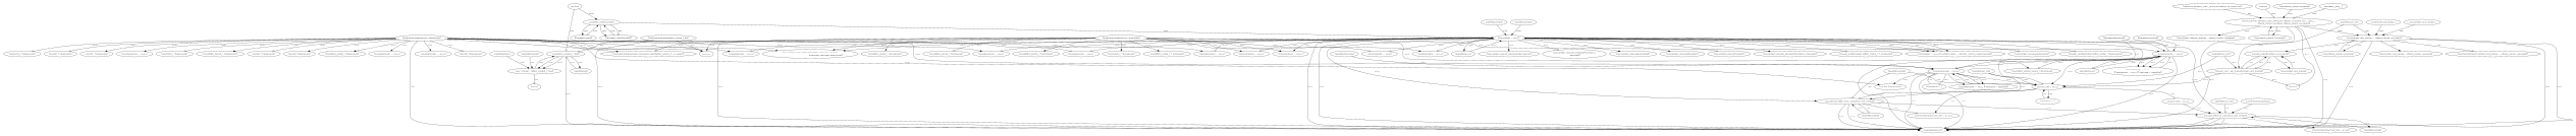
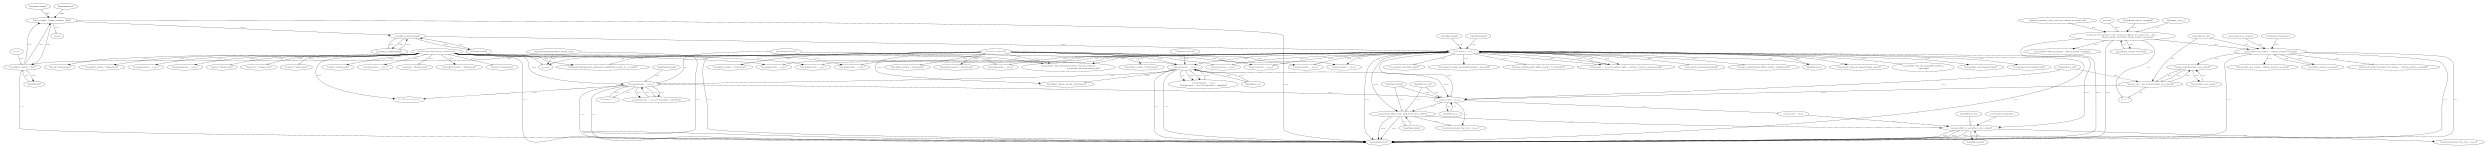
  digraph {
    fontname="Comic Neue"
    node [fontname="Comic Neue"]
    edge [arrowhead=odot fontname="Comic Neue"]
    n1 [label="(Call,remove_effect_from_output(out_ctxt, context))"]
    n2 [label="(Call,add_effect_to_output(out_ctxt, context))"]
    n3 [label="(ControlStructure,if (out_ctxt != NULL))"]
    n4 [label="(Identifier,context)"]
    n5 [label="(MethodReturn,int)"]
    n6 [label="(Identifier,context)"]
    n7 [label="(ControlStructure,if (out_ctxt != NULL))"]
    n8 [label="(Call,out_ctxt != NULL)"]
    n9 [label="(Call,out_ctxt != NULL)"]
    n10 [label="(Identifier,NULL)"]
    n11 [label="(Call,out_ctxt = get_output(context->out_handle))"]
    n12 [label="(Call,get_output(context->out_handle))"]
    n13 [label="(Block,)"]
    n14 [label="(Call,context->out_handle)"]
    n15 [label="(Call,context->out_handle == offload_param->ioHandle)"]
    n16 [label="(Call,context->out_handle = offload_param->ioHandle)"]
    n17 [label="(Call,offload_param->ioHandle)"]
    n18 [label="(ControlStructure,if (context->out_handle == offload_param->ioHandle))"]
    n19 [label="(Call,ALOGV(\"%s EFFECT_CMD_OFFLOAD offload %d output %d\", __func__,\n              offload_param->isOffload, offload_param->ioHandle))"]
    n20 [label="(Call,context->offload_enabled = offload_param->isOffload)"]
    n21 [label="(Call,offload_param->ioHandle)"]
    n22 [label="(Call,pCmdData == NULL)"]
    n23 [label="(Call,pReplyData == NULL)"]
    n24 [label="(Call,(effect_offload_param_t*)pCmdData)"]
    n25 [label="(Identifier,NULL)"]
    n26 [label="(Call,pCmdData == NULL\n || pReplyData == NULL || *replySize != sizeof(int))"]
    n27 [label="(Call,pReplyData == NULL || *replySize != sizeof(int))"]
    n28 [label="(Call,(int *)pReplyData)"]
    n29 [label="(Identifier,NULL)"]
-   n30 [label="(MethodParameterIn,void *pCmdData)"]
+   n30 [label="(Call,void *pCmdData)"]
    n31 [label="(Call,(effect_param_t *)pCmdData)"]
-   n32 [label="(Call,(uint32_t *)pCmdData)"]
    n33 [label="(Call,(effect_config_t *) pCmdData)"]
    n34 [label="(Call,pCmdData == NULL)"]
    n35 [label="(Call,pCmdData == NULL)"]
    n36 [label="(Call,memcpy(pReplyData, pCmdData, sizeof(effect_param_t) + q->psize))"]
    n37 [label="(Call,context->ops.command(context, cmdCode, cmdSize,\n                                          pCmdData, replySize, pReplyData))"]
    n38 [label="(Call,(effect_param_t *)pCmdData)"]
    n39 [label="(Call,pCmdData == NULL)"]
    n40 [label="(Call,(effect_param_t *)pCmdData)"]
    n41 [label="(Call,pCmdData == NULL)"]
    1000101
    n43 [label="(Call,context == NULL)"]
    n44 [label="(Call,pReplyData == NULL)"]
    n45 [label="(Call,context->ops.get_parameter(context, p, replySize))"]
    n46 [label="(Call,set_config(context, (effect_config_t *) pCmdData))"]
    n47 [label="(Call,context == NULL || context->state == EFFECT_STATE_UNINITIALIZED)"]
    n48 [label="(Call,context->ops.disable(context))"]
    n49 [label="(Call,get_config(context, (effect_config_t *)pReplyData))"]
    n50 [label="(Identifier,NULL)"]
    n51 [label="(Call,context->ops.set_device(context, device))"]
    n52 [label="(Call,pReplyData == NULL)"]
    n53 [label="(Call,context->ops.set_parameter(context, p,\n *replySize))"]
    n54 [label="(Call,pReplyData == NULL)"]
    n55 [label="(Call,context->ops.enable(context))"]
    n56 [label="(Call,context->ops.reset(context))"]
    n57 [label="(Call,context->ops.init(context))"]
    n58 [label="(Call,pReplyData == NULL)"]
    n59 [label="(Call,effect_exists(context))"]
    n60 [label="(Call,!effect_exists(context))"]
    n61 [label="(Identifier,context)"]
    n62 [label="(Call,* context = (effect_context_t *)self)"]
    n63 [label="(Call,(effect_context_t *)self)"]
    n64 [label="(Block,)"]
    n65 [label="(Identifier,self)"]
    n66 [label="(MethodParameterIn,effect_handle_t self)"]
    n67 [label="(MethodParameterIn,void *pReplyData)"]
    n68 [label="(Call,pReplyData == NULL)"]
    n69 [label="(Call,pReplyData == NULL)"]
    n70 [label="(Call,(int *)pReplyData)"]
    n71 [label="(Call,(int32_t *)pReplyData)"]
    n72 [label="(Call,(int *) pReplyData)"]
    n73 [label="(Call,(int *) pReplyData)"]
    n74 [label="(Call,pReplyData == NULL)"]
    n75 [label="(Call,(int32_t *)pReplyData)"]
    n76 [label="(Call,(effect_param_t *)pReplyData)"]
    n77 [label="(Call,(int *) pReplyData)"]
    n78 [label="(Call,(int *)pReplyData)"]
    n79 [label="(Call,(effect_config_t *)pReplyData)"]
    n80 [label="(Identifier,context)"]
    n81 [label="(Identifier,out_ctxt)"]
    n82 [label="(Identifier,context)"]
    n83 [label="(Call,offload_param->isOffload)"]
    n84 [label="(Identifier,out_ctxt)"]
    n85 [label="(Identifier,replySize)"]
    n86 [label="(Identifier,out_ctxt)"]
    n87 [label="(Identifier,context)"]
    n88 [label="(ControlStructure,break;)"]
    n89 [label="(Identifier,context)"]
    n90 [label="(Identifier,out_ctxt)"]
    n91 [label="(Identifier,pReplyData)"]
    n92 [label="(Call,context->out_handle)"]
    n93 [label="(Identifier,status)"]
    n94 [label="(Identifier,__func__)"]
    n95 [label="(Identifier,pCmdData)"]
    n96 [label="(Literal,\"%s EFFECT_CMD_OFFLOAD offload %d output %d\")"]
    n97 [label="(ControlStructure,break;)"]
    1000635
    1000113
    n1 -> n2 [arrowhead=normal label="DDG: "]
    n1 -> n3 [label="AST: "]
    n1 -> n4 [label="CFG: "]
    n1 -> n5 [arrowhead=diamond label="DDG: "]
    n1 -> n5 [arrowhead=normal label="DDG: "]
    n2 -> n5 [label="DDG: "]
    n2 -> n5 [label="DDG: "]
    n2 -> n5 [arrowhead=diamond label="DDG: "]
    n2 -> n6 [arrowhead=diamond label="CFG: "]
    n2 -> n7 [arrowhead=diamond label="AST: "]
    n4 -> n1 [arrowhead=normal label="AST: "]
    n6 -> n2 [arrowhead=normal label="AST: "]
    n8 -> n1 [arrowhead=normal label="DDG: "]
    n8 -> n3 [arrowhead=diamond label="AST: "]
    n8 -> n9 [label="DDG: "]
    n8 -> n10 [arrowhead=normal label="CFG: "]
    n9 -> n2 [arrowhead=diamond label="DDG: "]
    n10 -> n8 [arrowhead=diamond label="AST: "]
    n11 -> n8 [arrowhead=normal label="DDG: "]
    n11 -> n12 [arrowhead=normal label="CFG: "]
    n11 -> n13 [label="AST: "]
    n12 -> n11 [label="AST: "]
    n12 -> n11 [label="DDG: "]
    n12 -> n14 [arrowhead=diamond label="CFG: "]
    n14 -> n12 [arrowhead=diamond label="AST: "]
    n15 -> n5 [arrowhead=diamond label="DDG: "]
    n15 -> n5 [arrowhead=diamond label="DDG: "]
    n15 -> n5 [label="DDG: "]
    n15 -> n12 [arrowhead=normal label="DDG: "]
    n15 -> n16 [arrowhead=diamond label="DDG: "]
    n15 -> n17 [arrowhead=normal label="CFG: "]
    n15 -> n18 [label="AST: "]
    n17 -> n15 [label="AST: "]
    n19 -> n5 [arrowhead=normal label="DDG: "]
    n19 -> n5 [label="DDG: "]
    n19 -> n13 [label="AST: "]
    n19 -> n15 [arrowhead=normal label="DDG: "]
    n19 -> n20 [arrowhead=diamond label="DDG: "]
    n19 -> n21 [arrowhead=normal label="CFG: "]
    n21 -> n19 [arrowhead=normal label="AST: "]
    n22 -> n5 [arrowhead=normal label="DDG: "]
    n22 -> n5 [arrowhead=normal label="DDG: "]
    n22 -> n8 [arrowhead=diamond label="DDG: "]
    n22 -> n23 [label="DDG: "]
    n22 -> n24 [label="DDG: "]
    n22 -> n25 [label="CFG: "]
    n22 -> n26 [arrowhead=diamond label="AST: "]
    n22 -> n26 [arrowhead=normal label="DDG: "]
    n22 -> n26 [arrowhead=diamond label="DDG: "]
    n23 -> n5 [label="DDG: "]
    n23 -> n5 [arrowhead=diamond label="DDG: "]
    n23 -> n8 [label="DDG: "]
    n23 -> n27 [label="AST: "]
    n23 -> n27 [arrowhead=diamond label="DDG: "]
    n23 -> n27 [arrowhead=diamond label="DDG: "]
    n23 -> n28 [arrowhead=normal label="DDG: "]
    n23 -> n29 [label="CFG: "]
    n25 -> n22 [arrowhead=diamond label="AST: "]
    n26 -> n22 [label="CFG: "]
    n27 -> n23 [arrowhead=diamond label="CFG: "]
    n29 -> n23 [label="AST: "]
    n30 -> n5 [label="DDG: "]
    n30 -> n22 [arrowhead=normal label="DDG: "]
    n30 -> n24 [arrowhead=diamond label="DDG: "]
    n30 -> n31 [arrowhead=normal label="DDG: "]
-   n30 -> n32 [arrowhead=diamond label="DDG: "]
    n30 -> n33 [arrowhead=normal label="DDG: "]
    n30 -> n34 [arrowhead=diamond label="DDG: "]
    n30 -> n35 [label="DDG: "]
    n30 -> n36 [label="DDG: "]
    n30 -> n37 [arrowhead=normal label="DDG: "]
    n30 -> n38 [label="DDG: "]
    n30 -> n39 [arrowhead=normal label="DDG: "]
    n30 -> n40 [arrowhead=normal label="DDG: "]
    n30 -> n41 [arrowhead=normal label="DDG: "]
    n30 -> 1000101 [arrowhead=normal label="AST: "]
    n43 -> n1 [arrowhead=diamond label="DDG: "]
    n43 -> n2 [arrowhead=diamond label="DDG: "]
    n43 -> n5 [arrowhead=normal label="DDG: "]
    n43 -> n5 [label="DDG: "]
    n43 -> n8 [label="DDG: "]
    n43 -> n22 [arrowhead=normal label="DDG: "]
    n43 -> n34 [arrowhead=normal label="DDG: "]
    n43 -> n35 [label="DDG: "]
    n43 -> n37 [arrowhead=diamond label="DDG: "]
    n43 -> n39 [label="DDG: "]
    n43 -> n41 [label="DDG: "]
    n43 -> n44 [label="DDG: "]
    n43 -> n45 [arrowhead=diamond label="DDG: "]
    n43 -> n46 [label="DDG: "]
    n43 -> n47 [arrowhead=normal label="AST: "]
    n43 -> n47 [arrowhead=normal label="DDG: "]
    n43 -> n47 [arrowhead=normal label="DDG: "]
    n43 -> n48 [label="DDG: "]
    n43 -> n49 [label="DDG: "]
    n43 -> n50 [arrowhead=diamond label="CFG: "]
    n43 -> n51 [arrowhead=diamond label="DDG: "]
    n43 -> n52 [label="DDG: "]
    n43 -> n53 [label="DDG: "]
    n43 -> n54 [label="DDG: "]
    n43 -> n55 [arrowhead=diamond label="DDG: "]
    n43 -> n56 [arrowhead=normal label="DDG: "]
    n43 -> n57 [label="DDG: "]
    n43 -> n58 [label="DDG: "]
    n47 -> n43 [arrowhead=normal label="CFG: "]
    n50 -> n43 [arrowhead=normal label="AST: "]
    n59 -> n43 [arrowhead=normal label="DDG: "]
    n59 -> n60 [label="AST: "]
    n59 -> n60 [arrowhead=normal label="DDG: "]
    n59 -> n61 [arrowhead=diamond label="CFG: "]
    n60 -> n59 [arrowhead=normal label="CFG: "]
    n61 -> n59 [arrowhead=normal label="AST: "]
-   1000113 -> n59 [arrowhead=diamond label="DDG: "]
+   n62 -> n5 [arrowhead=diamond label="DDG: "]
+   n62 -> n59 [arrowhead=diamond label="DDG: "]
    n62 -> n63 [arrowhead=normal label="CFG: "]
    n62 -> n64 [label="AST: "]
    n63 -> n5 [arrowhead=normal label="DDG: "]
    n63 -> n62 [arrowhead=diamond label="AST: "]
    n63 -> n62 [arrowhead=diamond label="DDG: "]
    n63 -> n65 [arrowhead=diamond label="CFG: "]
    n65 -> n63 [label="AST: "]
    n66 -> n5 [label="DDG: "]
    n66 -> 1000101 [arrowhead=diamond label="AST: "]
    n66 -> n63 [label="CFG: "]
    n67 -> n5 [arrowhead=normal label="DDG: "]
    n67 -> n23 [arrowhead=diamond label="DDG: "]
    n67 -> n28 [arrowhead=diamond label="DDG: "]
    n67 -> n36 [arrowhead=diamond label="DDG: "]
    n67 -> n37 [arrowhead=normal label="DDG: "]
    n67 -> 1000101 [label="AST: "]
    n67 -> n44 [arrowhead=diamond label="DDG: "]
    n67 -> n52 [label="DDG: "]
    n67 -> n54 [arrowhead=normal label="DDG: "]
    n67 -> n58 [arrowhead=diamond label="DDG: "]
    n67 -> n68 [arrowhead=normal label="DDG: "]
    n67 -> n69 [arrowhead=normal label="DDG: "]
    n67 -> n70 [label="DDG: "]
    n67 -> n71 [label="DDG: "]
    n67 -> n72 [label="DDG: "]
    n67 -> n73 [arrowhead=normal label="DDG: "]
    n67 -> n74 [arrowhead=normal label="DDG: "]
    n67 -> n75 [label="DDG: "]
    n67 -> n76 [arrowhead=diamond label="DDG: "]
    n67 -> n77 [label="DDG: "]
    n67 -> n78 [arrowhead=normal label="DDG: "]
    n67 -> n79 [arrowhead=diamond label="DDG: "]
    n80 -> n43 [arrowhead=normal label="CFG: "]
    n81 -> n2 [label="AST: "]
    n82 -> n43 [arrowhead=normal label="AST: "]
    n83 -> n19 [arrowhead=diamond label="AST: "]
    n84 -> n1 [label="AST: "]
    n84 -> n8 [label="CFG: "]
    n85 -> n23 [label="CFG: "]
    n86 -> n8 [arrowhead=normal label="AST: "]
    n86 -> n11 [arrowhead=normal label="CFG: "]
    n87 -> n1 [label="CFG: "]
    n87 -> n8 [arrowhead=diamond label="CFG: "]
    n88 -> n2 [arrowhead=diamond label="CFG: "]
    n89 -> n62 [arrowhead=diamond label="AST: "]
    n90 -> n11 [arrowhead=normal label="AST: "]
    n90 -> n15 [arrowhead=normal label="CFG: "]
    n91 -> n22 [label="CFG: "]
    n91 -> n23 [label="AST: "]
    n92 -> n15 [arrowhead=diamond label="AST: "]
    n93 -> n62 [arrowhead=diamond label="CFG: "]
    n94 -> n19 [label="AST: "]
    n95 -> n22 [arrowhead=normal label="AST: "]
    n96 -> n19 [arrowhead=diamond label="AST: "]
    n97 -> n15 [arrowhead=diamond label="CFG: "]
    1000635 -> n19 [label="CFG: "]
    1000113 -> n63 [label="AST: "]
  }
